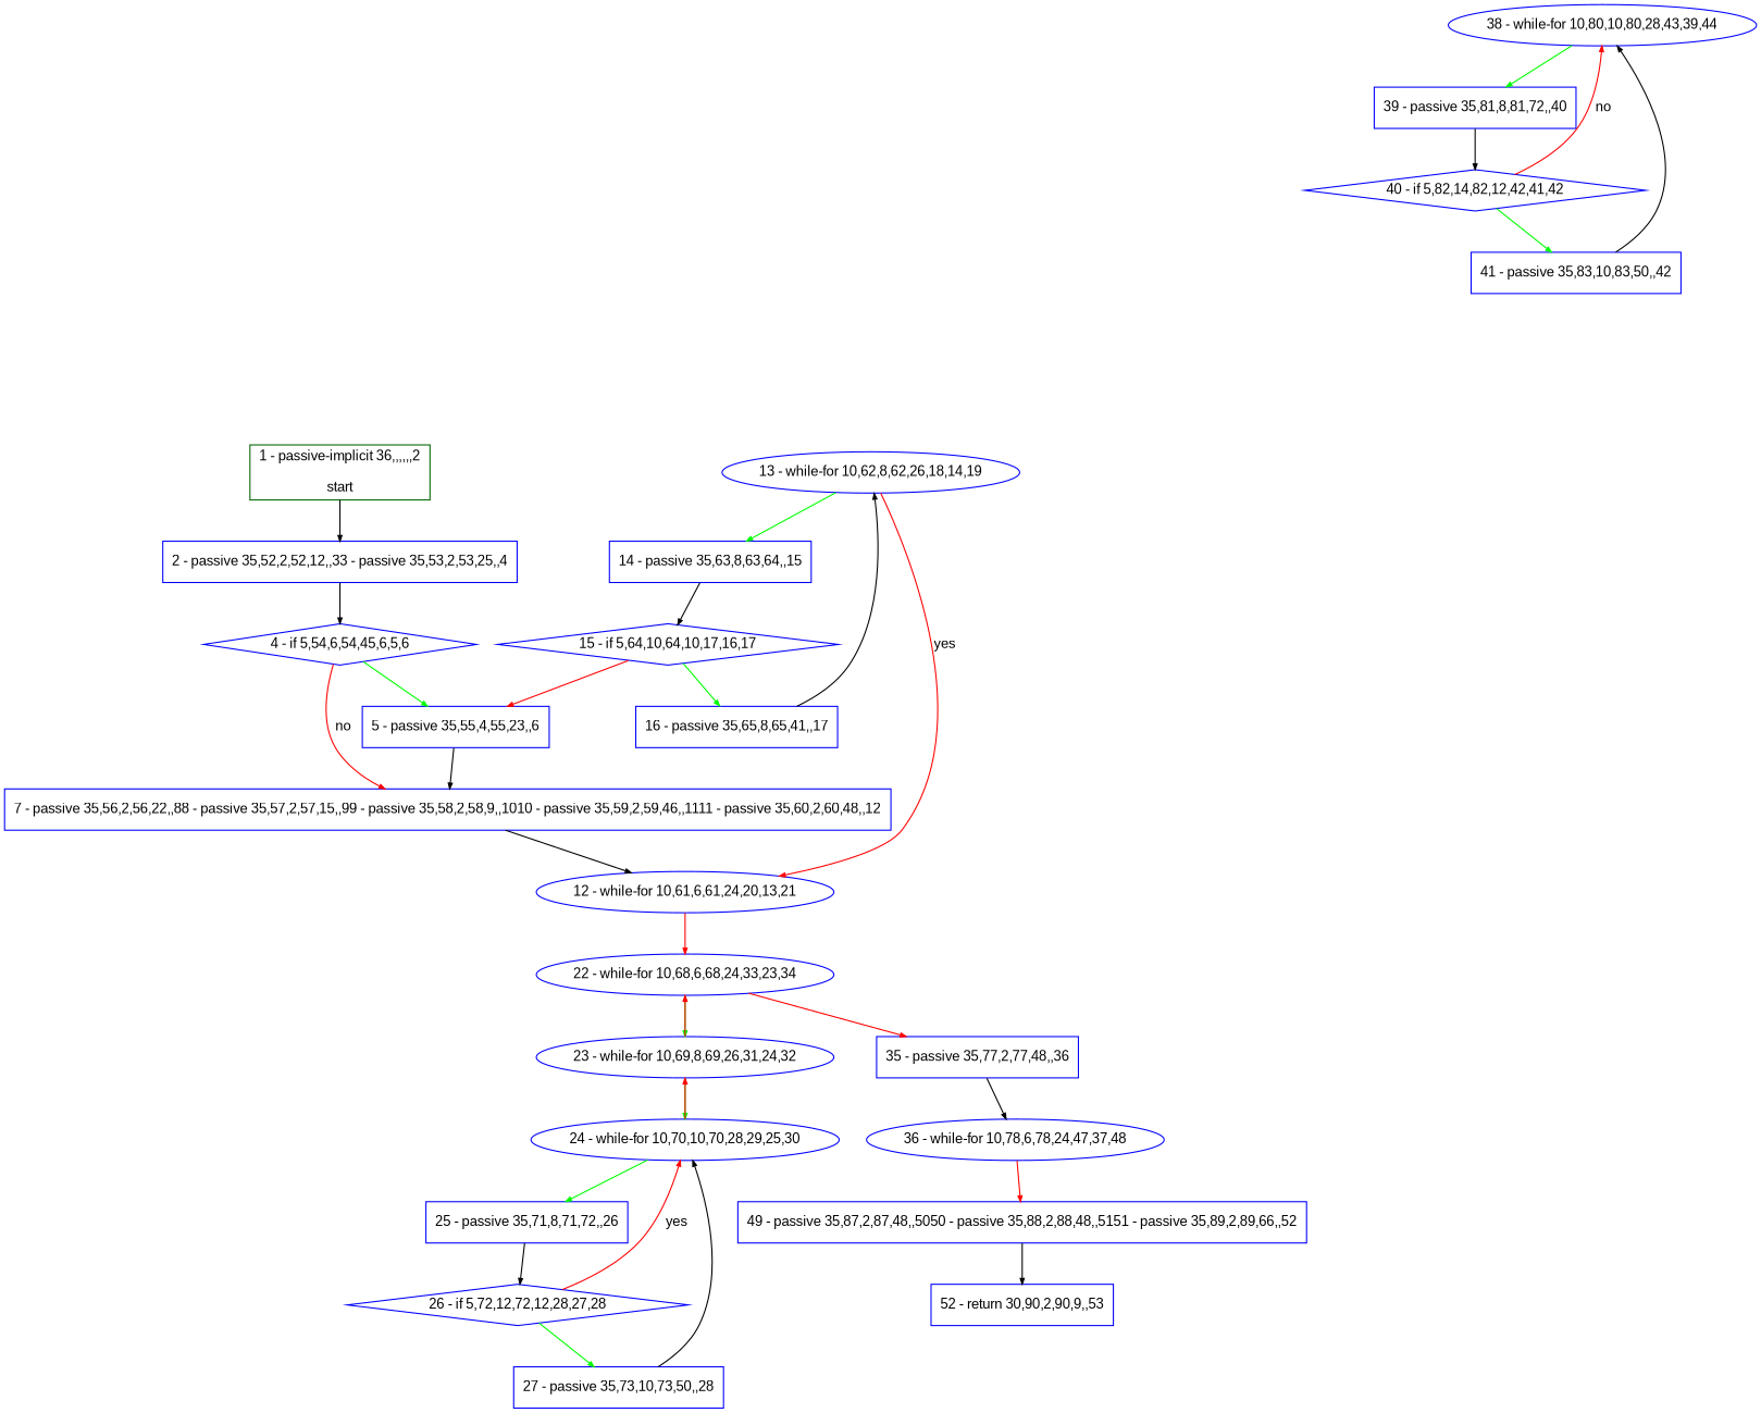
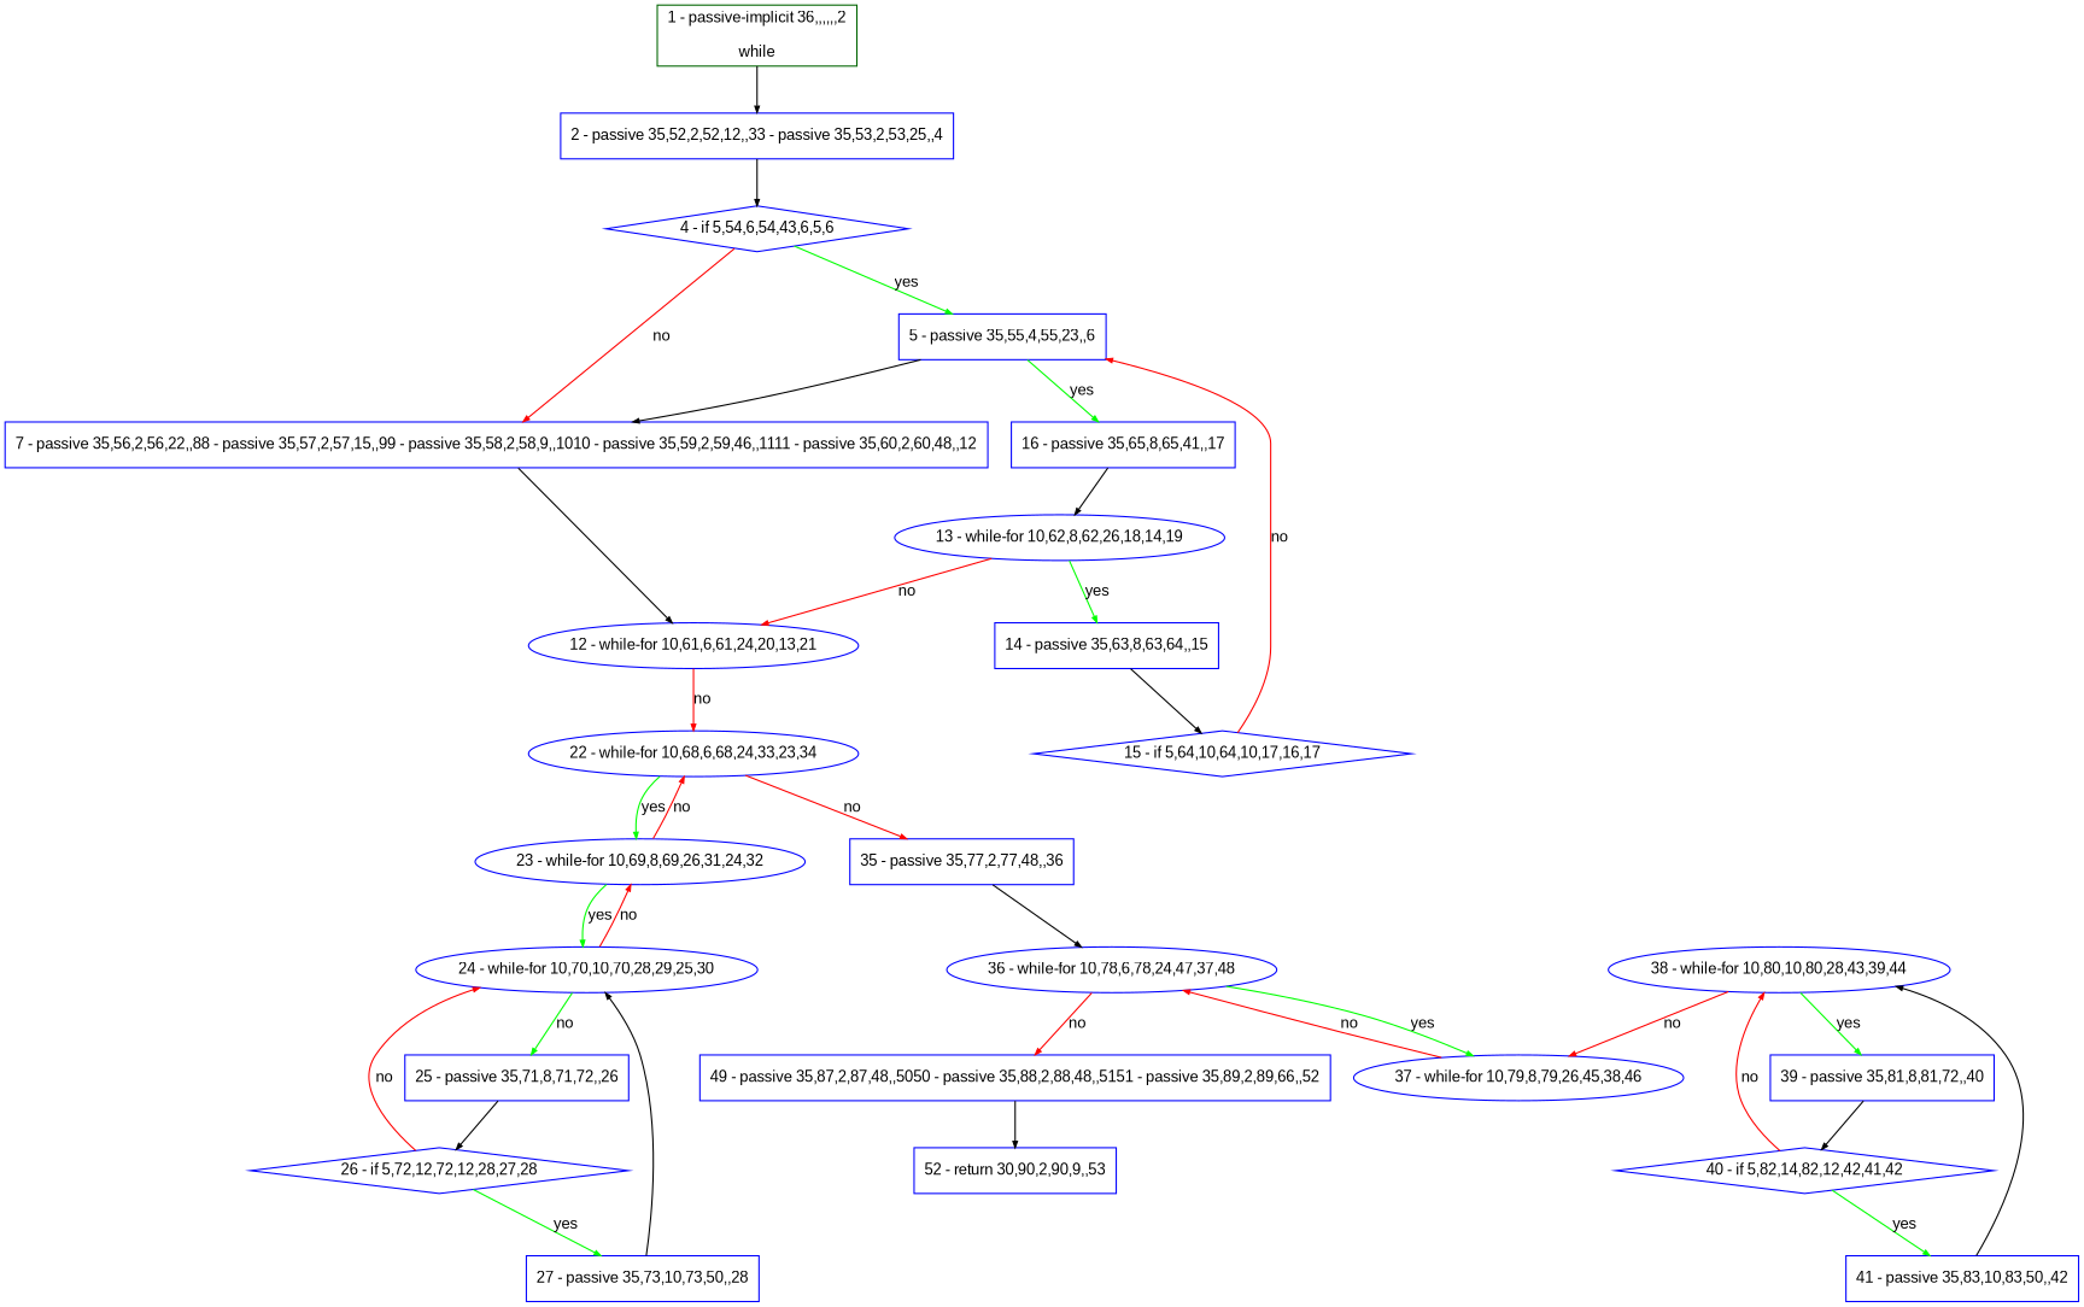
  digraph {
    bgcolor=white
    compound=true
    fillcolor="#FFFFCC"
    fontname=Arial
    fontsize=12
    pack=true
    packmode=clust
    style="rounded,filled"
    node [color="#0000ff" compound=true fillcolor="#ffffff" fixedsize=false fontname=Arial fontsize=12 node_initialized=no shape=box style=filled]
    edge [arrowhead=normal arrowsize=0.5 arrowtail=none color="#000000" compound=true dir=forward fontcolor=black fontname=Arial fontsize=12]
    n1 [label="2 - passive 35,52,2,52,12,,33 - passive 35,53,2,53,25,,4"]
-   n2 [label="4 - if 5,54,6,54,45,6,5,6" shape=diamond]
+   n2 [label="4 - if 5,54,6,54,43,6,5,6" shape=diamond]
    n3 [label="5 - passive 35,55,4,55,23,,6"]
    n4 [label="7 - passive 35,56,2,56,22,,88 - passive 35,57,2,57,15,,99 - passive 35,58,2,58,9,,1010 - passive 35,59,2,59,46,,1111 - passive 35,60,2,60,48,,12"]
-   n5 [color="#006400" label="1 - passive-implicit 36,,,,,,2\n\nstart"]
+   n5 [color="#006400" label="1 - passive-implicit 36,,,,,,2\n\nwhile"]
    n6 [label="12 - while-for 10,61,6,61,24,20,13,21" shape=oval]
    n7 [label="22 - while-for 10,68,6,68,24,33,23,34" shape=oval]
    n8 [label="13 - while-for 10,62,8,62,26,18,14,19" shape=oval]
    n9 [label="14 - passive 35,63,8,63,64,,15"]
    n10 [label="23 - while-for 10,69,8,69,26,31,24,32" shape=oval]
    n11 [label="35 - passive 35,77,2,77,48,,36"]
    n12 [label="15 - if 5,64,10,64,10,17,16,17" shape=diamond]
    n13 [label="24 - while-for 10,70,10,70,28,29,25,30" shape=oval]
    n14 [label="36 - while-for 10,78,6,78,24,47,37,48" shape=oval]
    n15 [label="16 - passive 35,65,8,65,41,,17"]
    n16 [label="25 - passive 35,71,8,71,72,,26"]
+   n17 [label="37 - while-for 10,79,8,79,26,45,38,46" shape=oval]
    n18 [label="49 - passive 35,87,2,87,48,,5050 - passive 35,88,2,88,48,,5151 - passive 35,89,2,89,66,,52"]
    n19 [label="26 - if 5,72,12,72,12,28,27,28" shape=diamond]
    n20 [label="27 - passive 35,73,10,73,50,,28"]
    n21 [label="52 - return 30,90,2,90,9,,53"]
    n22 [label="38 - while-for 10,80,10,80,28,43,39,44" shape=oval]
    n23 [label="39 - passive 35,81,8,81,72,,40"]
    n24 [label="40 - if 5,82,14,82,12,42,41,42" shape=diamond]
    n25 [label="41 - passive 35,83,10,83,50,,42"]
    n1 -> n2
    n2 -> n3 [color="#00ff00" label=yes]
    n2 -> n4 [color="#ff0000" label=no]
    n3 -> n4
    n4 -> n6
    n5 -> n1
    n6 -> n7 [color="#ff0000" label=no]
    n7 -> n10 [color="#00ff00" label=yes]
    n7 -> n11 [color="#ff0000" label=no]
-   n8 -> n6 [color="#ff0000" label=yes]
+   n8 -> n6 [color="#ff0000" label=no]
    n8 -> n9 [color="#00ff00" label=yes]
    n9 -> n12
    n10 -> n7 [color="#ff0000" label=no]
    n10 -> n13 [color="#00ff00" label=yes]
    n11 -> n14
    n12 -> n3 [color="#ff0000" label=no]
-   n12 -> n15 [color="#00ff00" label=yes]
+   n3 -> n15 [color="#00ff00" label=yes]
    n13 -> n10 [color="#ff0000" label=no]
    n13 -> n16 [color="#00ff00" label=no]
+   n14 -> n17 [color="#00ff00" label=yes]
    n14 -> n18 [color="#ff0000" label=no]
    n15 -> n8
    n16 -> n19
+   n17 -> n14 [color="#ff0000" label=no]
    n18 -> n21
-   n19 -> n13 [color="#ff0000" label=yes]
+   n19 -> n13 [color="#ff0000" label=no]
    n19 -> n20 [color="#00ff00" label=yes]
    n20 -> n13
+   n22 -> n17 [color="#ff0000" label=no]
    n22 -> n23 [color="#00ff00" label=yes]
    n23 -> n24
    n24 -> n22 [color="#ff0000" label=no]
    n24 -> n25 [color="#00ff00" label=yes]
    n25 -> n22
  }
